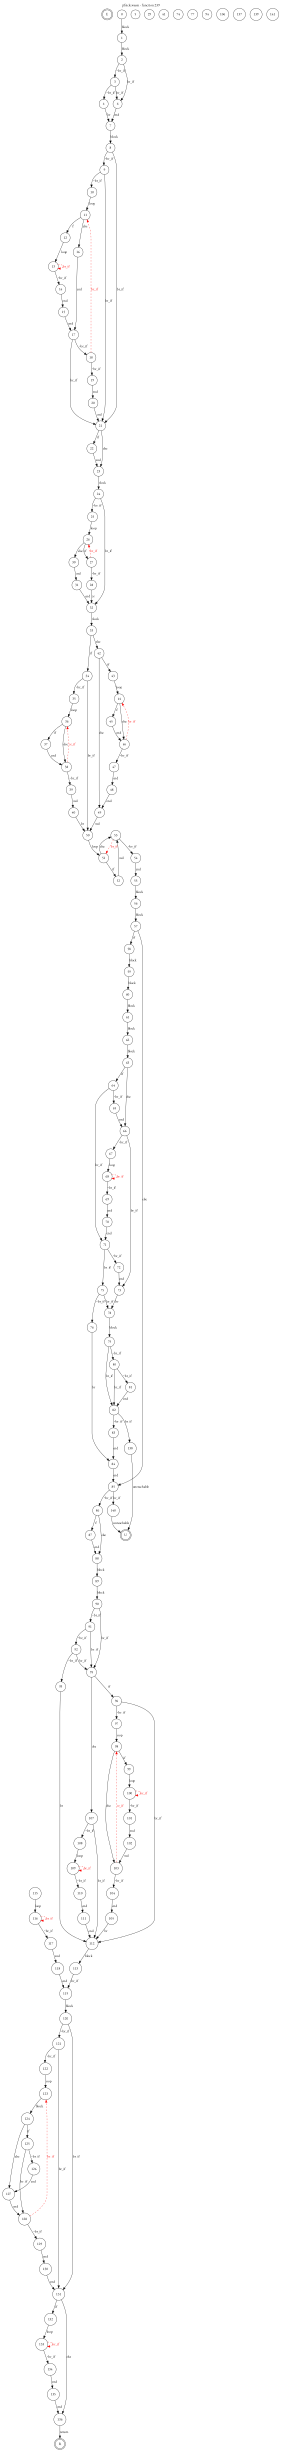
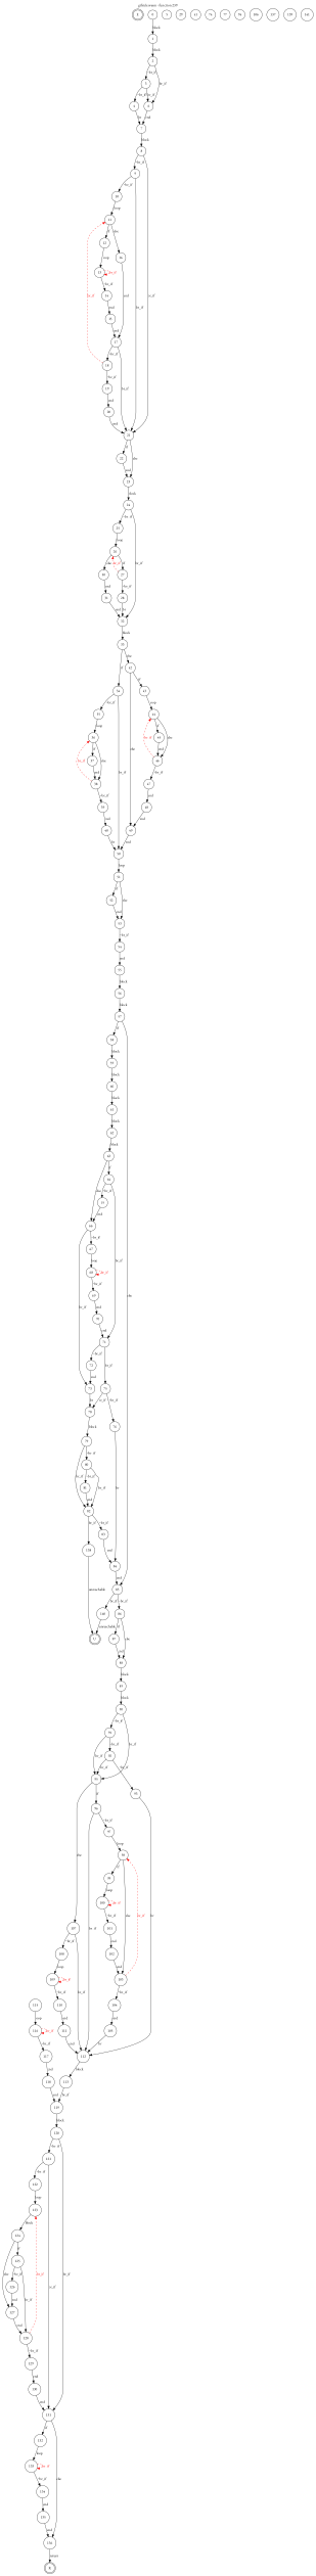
  digraph {
    fontname="EB Garamond"
    label="gifsicle.wasm - function 239"
    labelfontcolor=black
    labelfontname=Helvetica
    labelfontsize=16
    labelloc=t
    node [fontname="EB Garamond" shape=circle fontcolor=black]
    edge [fontname="EB Garamond"]
    E [shape=doublecircle fontcolor=""]
    U [shape=doublecircle fontcolor=""]
    R [shape=doublecircle fontcolor=""]
    n4 [label=0]
    n5 [label=1]
    n6 [label=2]
    n7 [label=3]
    n8 [label=6]
    n9 [label=4]
    n10 [label=7]
    n11 [label=8]
    n12 [label=5]
    n13 [label=9]
    n14 [label=21]
    n15 [label=10]
    n16 [label=22]
    n17 [label=23]
    n18 [label=11]
    n19 [label=12]
    n20 [label=16]
    n21 [label=13]
    n22 [label=17]
    n23 [label=14]
    n24 [label=15]
    n25 [label=18]
    n26 [label=19]
    n27 [label=20]
    n28 [label=24]
    n29 [label=25]
    n30 [label=32]
    n31 [label=26]
    n32 [label=33]
    n33 [label=27]
    n34 [label=30]
    n35 [label=28]
    n36 [label=31]
    n37 [label=29]
    n38 [label=34]
    n39 [label=42]
    n40 [label=35]
    n41 [label=50]
    n42 [label=43]
    n43 [label=49]
    n44 [label=36]
    n45 [label=51]
    n46 [label=37]
    n47 [label=38]
    n48 [label=39]
    n49 [label=40]
    n50 [label=41]
    n51 [label=44]
    n52 [label=45]
    n53 [label=46]
    n54 [label=47]
    n55 [label=48]
    n56 [label=52]
    n57 [label=53]
    n58 [label=54]
    n59 [label=55]
    n60 [label=56]
    n61 [label=57]
    n62 [label=58]
    n63 [label=85]
    n64 [label=59]
    n65 [label=86]
    n66 [label=140]
    n67 [label=60]
    n68 [label=61]
    n69 [label=62]
    n70 [label=63]
    n71 [label=64]
    n72 [label=66]
    n73 [label=65]
    n74 [label=71]
    n75 [label=67]
    n76 [label=73]
    n77 [label=72]
    n78 [label=75]
    n79 [label=68]
    n80 [label=78]
    n81 [label=69]
    n82 [label=70]
    n83 [label=76]
    n84 [label=79]
    n85 [label=74]
    n86 [label=84]
    n87 [label=77]
    n88 [label=80]
    n89 [label=82]
    n90 [label=81]
    n91 [label=83]
    n92 [label=138]
    n93 [label=87]
    n94 [label=88]
    n95 [label=89]
    n96 [label=90]
    n97 [label=91]
    n98 [label=95]
    n99 [label=92]
    n100 [label=96]
    n101 [label=107]
    n102 [label=93]
    n103 [label=112]
    n104 [label=113]
    n105 [label=94]
    n106 [label=97]
    n107 [label=108]
    n108 [label=98]
    n109 [label=99]
    n110 [label=103]
    n111 [label=100]
    n112 [label=104]
    n113 [label=101]
    n114 [label=102]
    n115 [label=105]
    n116 [label=106]
    n117 [label=109]
    n118 [label=110]
    n119 [label=111]
    n120 [label=119]
    n121 [label=120]
    n122 [label=115]
    n123 [label=116]
    n124 [label=117]
    n125 [label=118]
    n126 [label=121]
    n127 [label=131]
    n128 [label=122]
    n129 [label=132]
    n130 [label=136]
    n131 [label=123]
    n132 [label=124]
    n133 [label=125]
    n134 [label=127]
    n135 [label=126]
    n136 [label=128]
    n137 [label=129]
    n138 [label=130]
    n139 [label=133]
    n140 [label=134]
    n141 [label=135]
    n142 [label=137]
    n143 [label=139]
    n144 [label=141]
    n4 -> n5 [label=block]
    n5 -> n6 [label=block]
    n6 -> n7 [label="~br_if"]
    n6 -> n8 [label=br_if]
    n7 -> n8 [label=br_if]
    n7 -> n9 [label="~br_if"]
    n8 -> n10 [label=end]
    n9 -> n10 [label=br]
    n10 -> n11 [label=block]
    n11 -> n13 [label="~br_if"]
    n11 -> n14 [label=br_if]
    n13 -> n14 [label=br_if]
    n13 -> n15 [label="~br_if"]
    n14 -> n16 [label=if]
    n14 -> n17 [label=else]
    n15 -> n18 [label=loop]
    n16 -> n17 [label=end]
    n17 -> n28 [label=block]
    n18 -> n19 [label=if]
    n18 -> n20 [label=else]
    n19 -> n21 [label=loop]
    n20 -> n22 [label=end]
    n21 -> n21 [color=red fontcolor=red label=br_if style=dashed]
    n21 -> n23 [label="~br_if"]
    n22 -> n14 [label=br_if]
    n22 -> n25 [label="~br_if"]
    n23 -> n24 [label=end]
    n24 -> n22 [label=end]
    n25 -> n18 [color=red fontcolor=red label=br_if style=dashed]
    n25 -> n26 [label="~br_if"]
    n26 -> n27 [label=end]
    n27 -> n14 [label=end]
    n28 -> n29 [label="~br_if"]
    n28 -> n30 [label=br_if]
    n29 -> n31 [label=loop]
    n30 -> n32 [label=block]
    n31 -> n33 [label=if]
    n31 -> n34 [label=else]
    n32 -> n38 [label=if]
    n32 -> n39 [label=else]
    n33 -> n31 [color=red fontcolor=red label=br_if style=dashed]
    n33 -> n35 [label="~br_if"]
    n34 -> n36 [label=end]
    n35 -> n30 [label=br]
    n36 -> n30 [label=end]
    n38 -> n40 [label="~br_if"]
    n38 -> n41 [label=br_if]
    n39 -> n42 [label=if]
    n39 -> n43 [label=else]
    n40 -> n44 [label=loop]
    n41 -> n45 [label=loop]
    n42 -> n51 [label=loop]
    n43 -> n41 [label=end]
    n44 -> n46 [label=if]
    n44 -> n47 [label=else]
    n45 -> n56 [label=if]
    n45 -> n57 [label=else]
    n46 -> n47 [label=end]
    n47 -> n44 [color=red fontcolor=red label=br_if style=dashed]
    n47 -> n48 [label="~br_if"]
    n48 -> n49 [label=end]
    n49 -> n41 [label=br]
    n51 -> n52 [label=if]
    n51 -> n53 [label=else]
    n52 -> n53 [label=end]
    n53 -> n51 [color=red fontcolor=red label=br_if style=dashed]
    n53 -> n54 [label="~br_if"]
    n54 -> n55 [label=end]
    n55 -> n43 [label=end]
    n56 -> n57 [label=end]
-   n57 -> n45 [color=red fontcolor=red label=br_if style=dashed]
    n57 -> n58 [label="~br_if"]
    n58 -> n59 [label=end]
    n59 -> n60 [label=block]
    n60 -> n61 [label=block]
    n61 -> n62 [label=if]
    n61 -> n63 [label=else]
    n62 -> n64 [label=block]
    n63 -> n65 [label="~br_if"]
    n63 -> n66 [label=br_if]
    n64 -> n67 [label=block]
    n65 -> n93 [label=if]
    n65 -> n94 [label=else]
    n66 -> U [label=unreachable]
    n67 -> n68 [label=block]
    n68 -> n69 [label=block]
    n69 -> n70 [label=block]
    n70 -> n71 [label=if]
    n70 -> n72 [label=else]
    n71 -> n73 [label="~br_if"]
    n71 -> n74 [label=br_if]
    n72 -> n75 [label="~br_if"]
    n72 -> n76 [label=br_if]
    n73 -> n72 [label=end]
    n74 -> n77 [label="~br_if"]
    n74 -> n78 [label=br_if]
    n75 -> n79 [label=loop]
    n76 -> n80 [label=br]
    n77 -> n76 [label=end]
    n78 -> n80 [label=br_if]
    n78 -> n83 [label="~br_if"]
    n79 -> n79 [color=red fontcolor=red label=br_if style=dashed]
    n79 -> n81 [label="~br_if"]
    n80 -> n84 [label=block]
    n81 -> n82 [label=end]
    n82 -> n74 [label=end]
    n83 -> n86 [label=br]
    n84 -> n88 [label="~br_if"]
    n84 -> n89 [label=br_if]
    n86 -> n63 [label=end]
    n88 -> n89 [label=br_if]
    n88 -> n90 [label="~br_if"]
    n89 -> n91 [label="~br_if"]
    n89 -> n92 [label=br_if]
    n90 -> n89 [label=end]
    n91 -> n86 [label=end]
    n92 -> U [label=unreachable]
    n93 -> n94 [label=end]
    n94 -> n95 [label=block]
    n95 -> n96 [label=block]
    n96 -> n97 [label="~br_if"]
    n96 -> n98 [label=br_if]
    n97 -> n98 [label=br_if]
    n97 -> n99 [label="~br_if"]
    n98 -> n100 [label=if]
    n98 -> n101 [label=else]
    n99 -> n98 [label=br_if]
    n99 -> n102 [label="~br_if"]
    n100 -> n103 [label=br_if]
    n100 -> n106 [label="~br_if"]
    n101 -> n103 [label=br_if]
    n101 -> n107 [label="~br_if"]
    n102 -> n103 [label=br]
    n103 -> n104 [label=block]
    n104 -> n120 [label=br_if]
    n106 -> n108 [label=loop]
    n107 -> n117 [label=loop]
    n108 -> n109 [label=if]
    n108 -> n110 [label=else]
    n109 -> n111 [label=loop]
    n110 -> n108 [color=red fontcolor=red label=br_if style=dashed]
    n110 -> n112 [label="~br_if"]
    n111 -> n111 [color=red fontcolor=red label=br_if style=dashed]
    n111 -> n113 [label="~br_if"]
    n112 -> n115 [label=end]
    n113 -> n114 [label=end]
    n114 -> n110 [label=end]
    n115 -> n103 [label=br]
    n117 -> n117 [color=red fontcolor=red label=br_if style=dashed]
    n117 -> n118 [label="~br_if"]
    n118 -> n119 [label=end]
    n119 -> n103 [label=end]
    n120 -> n121 [label=block]
    n121 -> n126 [label="~br_if"]
    n121 -> n127 [label=br_if]
    n122 -> n123 [label=loop]
    n123 -> n123 [color=red fontcolor=red label=br_if style=dashed]
    n123 -> n124 [label="~br_if"]
    n124 -> n125 [label=end]
    n125 -> n120 [label=end]
    n126 -> n127 [label=br_if]
    n126 -> n128 [label="~br_if"]
    n127 -> n129 [label=if]
    n127 -> n130 [label=else]
    n128 -> n131 [label=loop]
    n129 -> n139 [label=loop]
    n130 -> R [label=return]
    n131 -> n132 [label=block]
    n132 -> n133 [label=if]
    n132 -> n134 [label=else]
    n133 -> n135 [label="~br_if"]
    n133 -> n136 [label=br_if]
    n134 -> n136 [label=end]
    n135 -> n134 [label=end]
    n136 -> n131 [color=red fontcolor=red label=br_if style=dashed]
    n136 -> n137 [label="~br_if"]
    n137 -> n138 [label=end]
    n138 -> n127 [label=end]
    n139 -> n139 [color=red fontcolor=red label=br_if style=dashed]
    n139 -> n140 [label="~br_if"]
    n140 -> n141 [label=end]
    n141 -> n130 [label=end]
  }
